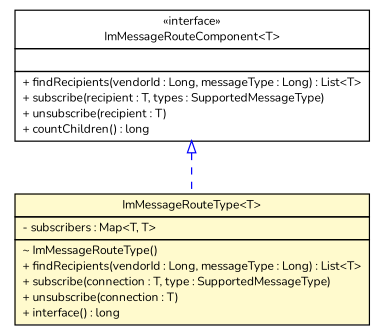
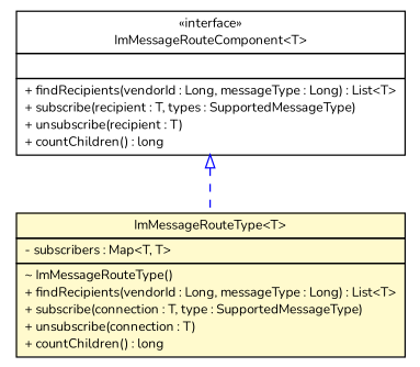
  digraph {
    nodesep=0.25
    ranksep=0.5
    fontname=Nunito
    node [fontcolor=black fontname=Nunito fontsize=10.0 shape=plaintext]
    n1 [label=<<table title="de.hsbremen.tc.tnc.tnccs.im.route.ImMessageRouteComponent" border="0" cellborder="1" cellspacing="0" cellpadding="2" port="p" href="./ImMessageRouteComponent.html"> 		<tr><td><table border="0" cellspacing="0" cellpadding="1"> <tr><td align="center" balign="center"> &#171;interface&#187; </td></tr> <tr><td align="center" balign="center"> ImMessageRouteComponent&lt;T&gt; </td></tr> 		</table></td></tr> 		<tr><td><table border="0" cellspacing="0" cellpadding="1"> <tr><td align="left" balign="left">  </td></tr> 		</table></td></tr> 		<tr><td><table border="0" cellspacing="0" cellpadding="1"> <tr><td align="left" balign="left"> + findRecipients(vendorId : Long, messageType : Long) : List&lt;T&gt; </td></tr> <tr><td align="left" balign="left"> + subscribe(recipient : T, types : SupportedMessageType) </td></tr> <tr><td align="left" balign="left"> + unsubscribe(recipient : T) </td></tr> <tr><td align="left" balign="left"> + countChildren() : long </td></tr> 		</table></td></tr> 		</table>>]
-   n2 [label=<<table title="de.hsbremen.tc.tnc.tnccs.im.route.ImMessageRouteType" border="0" cellborder="1" cellspacing="0" cellpadding="2" port="p" bgcolor="lemonChiffon" href="./ImMessageRouteType.html"> 		<tr><td><table border="0" cellspacing="0" cellpadding="1"> <tr><td align="center" balign="center"> ImMessageRouteType&lt;T&gt; </td></tr> 		</table></td></tr> 		<tr><td><table border="0" cellspacing="0" cellpadding="1"> <tr><td align="left" balign="left"> - subscribers : Map&lt;T, T&gt; </td></tr> 		</table></td></tr> 		<tr><td><table border="0" cellspacing="0" cellpadding="1"> <tr><td align="left" balign="left"> ~ ImMessageRouteType() </td></tr> <tr><td align="left" balign="left"> + findRecipients(vendorId : Long, messageType : Long) : List&lt;T&gt; </td></tr> <tr><td align="left" balign="left"> + subscribe(connection : T, type : SupportedMessageType) </td></tr> <tr><td align="left" balign="left"> + unsubscribe(connection : T) </td></tr> <tr><td align="left" balign="left"> + interface() : long </td></tr> 		</table></td></tr> 		</table>>]
+   n2 [label=<<table title="de.hsbremen.tc.tnc.tnccs.im.route.ImMessageRouteType" border="0" cellborder="1" cellspacing="0" cellpadding="2" port="p" bgcolor="lemonChiffon" href="./ImMessageRouteType.html"> 		<tr><td><table border="0" cellspacing="0" cellpadding="1"> <tr><td align="center" balign="center"> ImMessageRouteType&lt;T&gt; </td></tr> 		</table></td></tr> 		<tr><td><table border="0" cellspacing="0" cellpadding="1"> <tr><td align="left" balign="left"> - subscribers : Map&lt;T, T&gt; </td></tr> 		</table></td></tr> 		<tr><td><table border="0" cellspacing="0" cellpadding="1"> <tr><td align="left" balign="left"> ~ ImMessageRouteType() </td></tr> <tr><td align="left" balign="left"> + findRecipients(vendorId : Long, messageType : Long) : List&lt;T&gt; </td></tr> <tr><td align="left" balign="left"> + subscribe(connection : T, type : SupportedMessageType) </td></tr> <tr><td align="left" balign="left"> + unsubscribe(connection : T) </td></tr> <tr><td align="left" balign="left"> + countChildren() : long </td></tr> 		</table></td></tr> 		</table>>]
    n1 -> n2 [arrowtail=empty dir=back fontname=Nunito fontsize=10 headport=p labelfontname=Helvetica labelfontsize=10 style=dashed tailport=p color=blue]
  }
